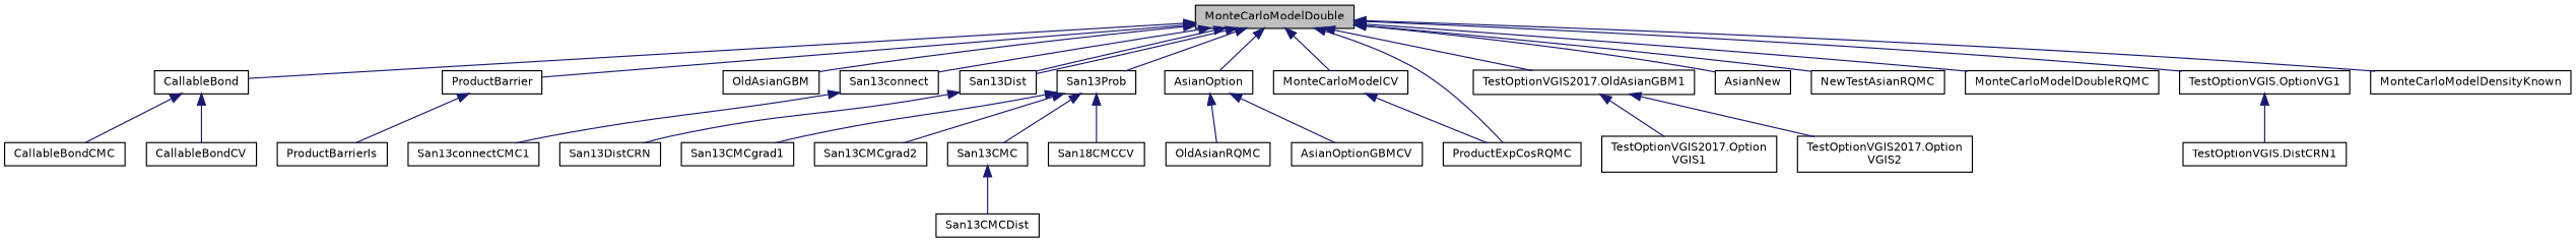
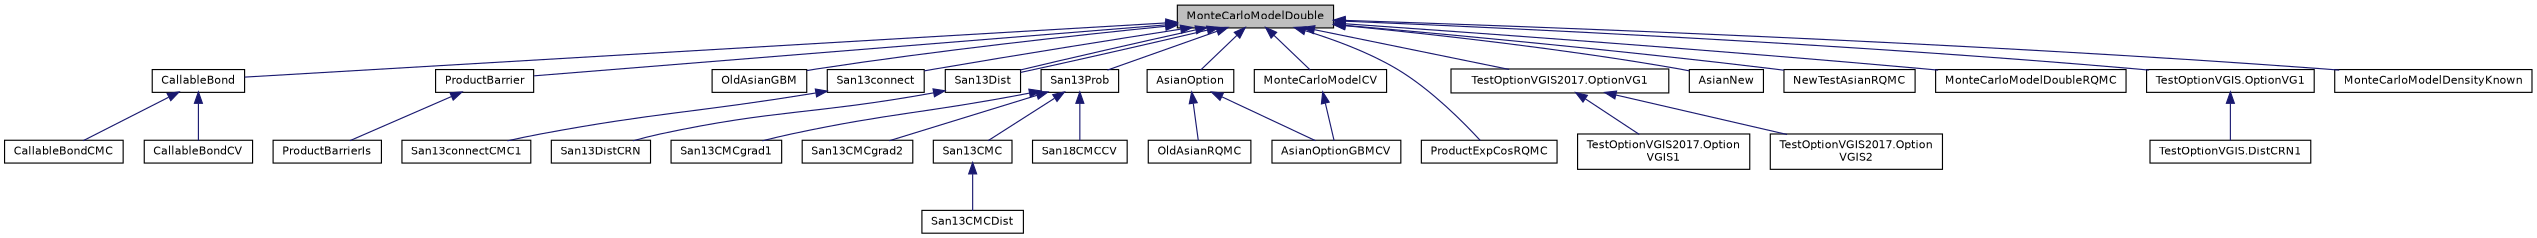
  digraph {
    rankdir=TB
    node [color=black fontname=Helvetica fontsize=10 shape=record]
    edge [color=midnightblue dir=back fontname=Helvetica fontsize=10 labelfontname=Helvetica labelfontsize=10 style=solid]
    n1 [fillcolor=grey75 fontcolor=black height=0.2 label=MonteCarloModelDouble style=filled width=0.4]
    n2 [height=0.2 label=AsianOption width=0.4]
    n3 [height=0.2 label=CallableBond width=0.4]
    n4 [height=0.2 label=OldAsianGBM width=0.4]
    n5 [height=0.2 label=ProductBarrier width=0.4]
    n6 [height=0.2 label=ProductExpCosRQMC width=0.4]
    n7 [height=0.2 label=San13connect width=0.4]
    n8 [height=0.2 label=San13Dist width=0.4]
    n9 [height=0.2 label=San13Prob width=0.4]
-   n10 [height=0.2 label="TestOptionVGIS2017.OldAsianGBM1" width=0.4]
+   n10 [height=0.2 label="TestOptionVGIS2017.OptionVG1" width=0.4]
    n11 [height=0.2 label="TestOptionVGIS.OptionVG1" width=0.4]
    n12 [height=0.2 label=AsianNew width=0.4]
    n13 [height=0.2 label=NewTestAsianRQMC width=0.4]
    n14 [height=0.2 label=MonteCarloModelDoubleRQMC width=0.4]
    n15 [height=0.2 label=MonteCarloModelCV width=0.4]
    n16 [height=0.2 label=MonteCarloModelDensityKnown width=0.4]
    n17 [height=0.2 label=AsianOptionGBMCV width=0.4]
    n18 [height=0.2 label=OldAsianRQMC width=0.4]
    n19 [height=0.2 label=CallableBondCMC width=0.4]
    n20 [height=0.2 label=CallableBondCV width=0.4]
    n21 [height=0.2 label=ProductBarrierIs width=0.4]
    n22 [height=0.2 label=San13connectCMC1 width=0.4]
    n23 [height=0.2 label=San13DistCRN width=0.4]
    n24 [height=0.2 label=San13CMC width=0.4]
    n25 [height=0.2 label=San18CMCCV width=0.4]
    n26 [height=0.2 label=San13CMCgrad1 width=0.4]
    n27 [height=0.2 label=San13CMCgrad2 width=0.4]
    n28 [height=0.2 label="TestOptionVGIS2017.Option\lVGIS1" width=0.4]
    n29 [height=0.2 label="TestOptionVGIS2017.Option\lVGIS2" width=0.4]
    n30 [height=0.2 label="TestOptionVGIS.DistCRN1" width=0.4]
    n31 [height=0.2 label=San13CMCDist width=0.4]
    n1 -> n2
    n1 -> n3
    n1 -> n4
    n1 -> n5
    n1 -> n6
    n1 -> n7
    n1 -> n8
    n1 -> n8
    n1 -> n9
    n1 -> n10
    n1 -> n11
    n1 -> n12
    n1 -> n13
    n1 -> n14
    n1 -> n15
    n1 -> n16
    n2 -> n17
    n2 -> n18
    n3 -> n19
    n3 -> n20
    n5 -> n21
    n7 -> n22
    n8 -> n23
    n9 -> n24
    n9 -> n25
    n9 -> n26
    n9 -> n27
    n10 -> n28
    n10 -> n29
    n11 -> n30
-   n15 -> n6
+   n15 -> n17
    n24 -> n31
  }
